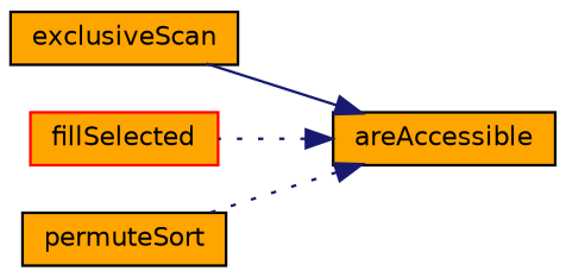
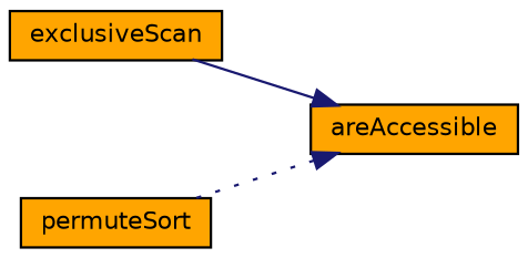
  digraph {
    rankdir=RL
    node [color=black fillcolor=orange fontname=Helvetica fontsize=10 shape=record style=filled]
    edge [color=midnightblue dir=back fontname=Helvetica fontsize=10 labelfontname=Helvetica labelfontsize=10 style=dotted]
    n1 [fontcolor=black height=0.2 label=areAccessible width=0.4]
    n2 [height=0.2 label=exclusiveScan width=0.4]
-   n3 [color=red height=0.2 label=fillSelected width=0.4]
    n4 [height=0.2 label=permuteSort width=0.4]
    n1 -> n2 [style=solid]
-   n1 -> n3
    n1 -> n4
  }
